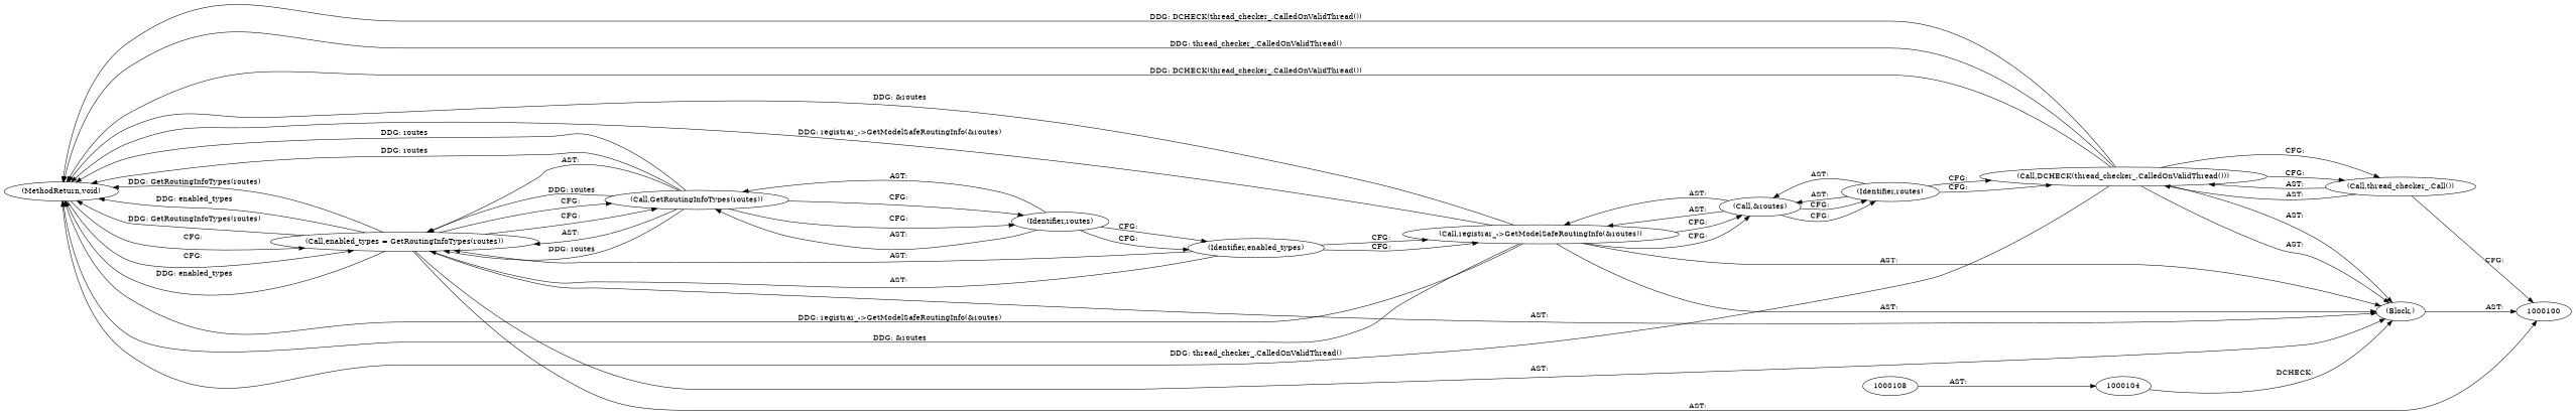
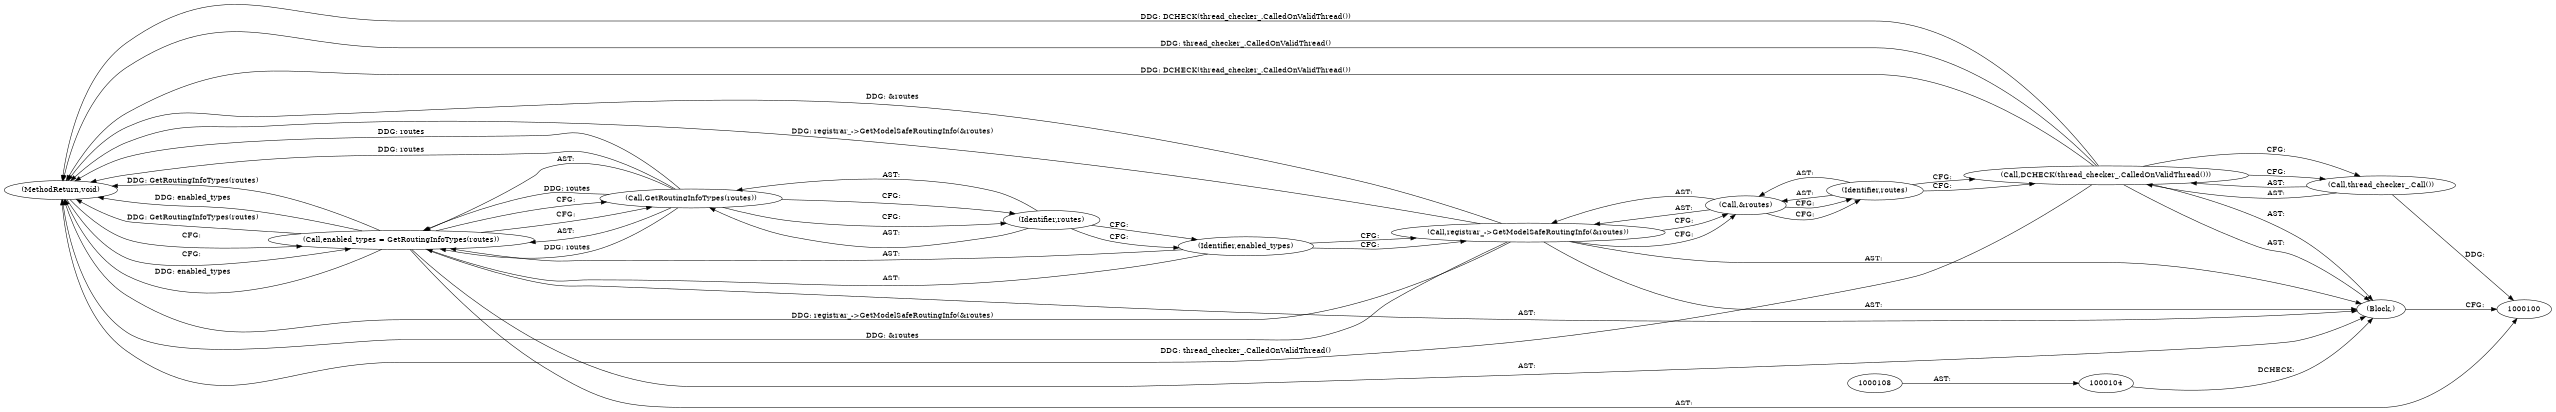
  digraph {
    rankdir=LR
    n1 [label="(MethodReturn,void)"]
    n2 [label="(Call,enabled_types = GetRoutingInfoTypes(routes))"]
    1000100
    n4 [label="(Block,)"]
    n5 [label="(Call,GetRoutingInfoTypes(routes))"]
    n6 [label="(Call,DCHECK(thread_checker_.CalledOnValidThread()))"]
    n7 [label="(Call,thread_checker_.Call())"]
    n8 [label="(Call,registrar_->GetModelSafeRoutingInfo(&routes))"]
    n9 [label="(Call,&routes)"]
    n10 [label="(Identifier,routes)"]
    n11 [label="(Identifier,routes)"]
    n12 [label="(Identifier,enabled_types)"]
    1000104
    1000108
    n1 -> n2 [label="CFG: "]
    n1 -> n2 [label="CFG: "]
    n2 -> n1 [label="DDG: enabled_types"]
    n2 -> n1 [label="DDG: GetRoutingInfoTypes(routes)"]
    n2 -> n1 [label="DDG: enabled_types"]
    n2 -> n1 [label="DDG: GetRoutingInfoTypes(routes)"]
    n2 -> 1000100 [label="AST: "]
    n2 -> n4 [label="AST: "]
    n2 -> n4 [label="AST: "]
    n2 -> n5 [label="CFG: "]
    n2 -> n5 [label="CFG: "]
-   n4 -> 1000100 [label="AST: "]
+   n4 -> 1000100 [label="CFG: "]
    n5 -> n1 [label="DDG: routes"]
    n5 -> n1 [label="DDG: routes"]
    n5 -> n2 [label="AST: "]
    n5 -> n2 [label="DDG: routes"]
    n5 -> n2 [label="AST: "]
    n5 -> n2 [label="DDG: routes"]
    n5 -> n11 [label="CFG: "]
    n5 -> n11 [label="CFG: "]
    n6 -> n1 [label="DDG: thread_checker_.CalledOnValidThread()"]
    n6 -> n1 [label="DDG: DCHECK(thread_checker_.CalledOnValidThread())"]
    n6 -> n1 [label="DDG: thread_checker_.CalledOnValidThread()"]
    n6 -> n1 [label="DDG: DCHECK(thread_checker_.CalledOnValidThread())"]
    n6 -> n4 [label="AST: "]
    n6 -> n4 [label="AST: "]
    n6 -> n7 [label="CFG: "]
    n6 -> n7 [label="CFG: "]
-   n7 -> 1000100 [label="CFG: "]
+   n7 -> 1000100 [label="DDG: "]
    n7 -> n6 [label="AST: "]
    n7 -> n6 [label="AST: "]
    n8 -> n1 [label="DDG: registrar_->GetModelSafeRoutingInfo(&routes)"]
    n8 -> n1 [label="DDG: &routes"]
    n8 -> n1 [label="DDG: registrar_->GetModelSafeRoutingInfo(&routes)"]
    n8 -> n1 [label="DDG: &routes"]
    n8 -> n4 [label="AST: "]
    n8 -> n4 [label="AST: "]
    n8 -> n9 [label="CFG: "]
    n8 -> n9 [label="CFG: "]
    n9 -> n8 [label="AST: "]
    n9 -> n8 [label="AST: "]
    n9 -> n10 [label="CFG: "]
    n9 -> n10 [label="CFG: "]
    n10 -> n6 [label="CFG: "]
    n10 -> n6 [label="CFG: "]
    n10 -> n9 [label="AST: "]
    n10 -> n9 [label="AST: "]
    n11 -> n5 [label="AST: "]
    n11 -> n5 [label="AST: "]
    n11 -> n12 [label="CFG: "]
    n11 -> n12 [label="CFG: "]
    n12 -> n2 [label="AST: "]
    n12 -> n2 [label="AST: "]
    n12 -> n8 [label="CFG: "]
    n12 -> n8 [label="CFG: "]
    1000104 -> n4 [label="DCHECK: "]
    1000108 -> 1000104 [label="AST: "]
  }
